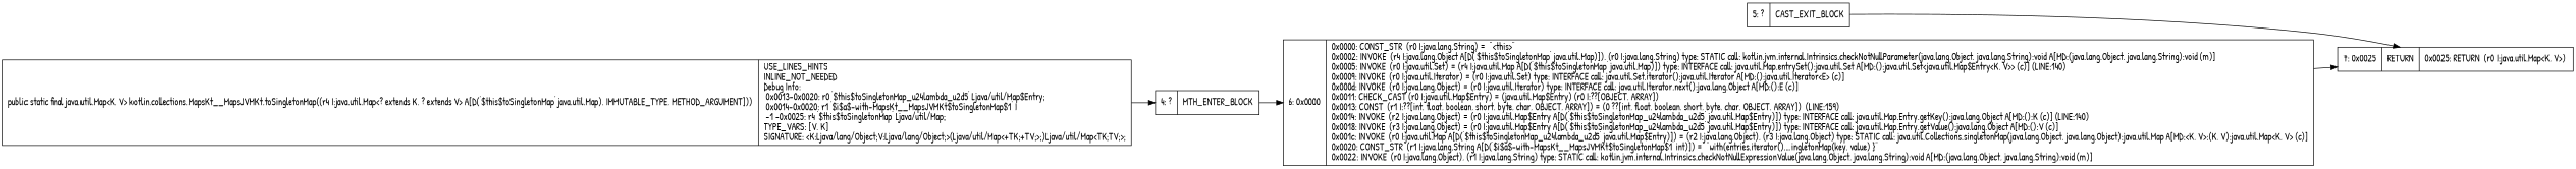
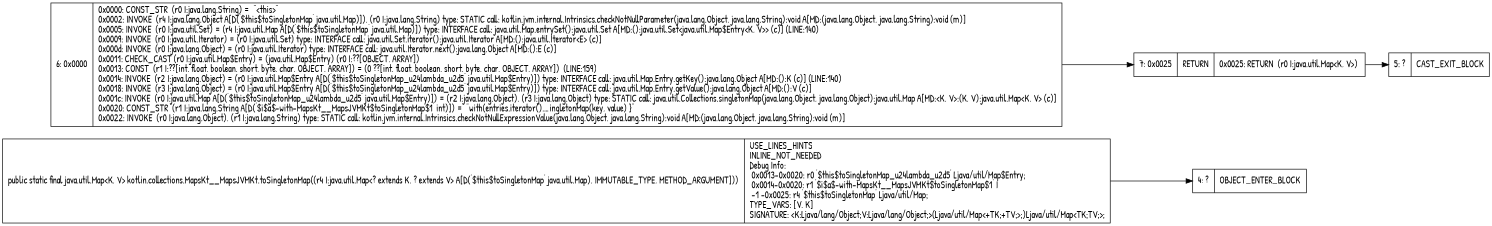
  digraph {
    fontname="Patrick Hand"
    rankdir=LR
    node [fontname="Patrick Hand" shape=record]
    edge [fontname="Patrick Hand"]
-   n1 [label="{4\:\ ?|MTH_ENTER_BLOCK\l}"]
+   n1 [label="{4\:\ ?|OBJECT_ENTER_BLOCK\l}"]
    n2 [label="{6\:\ 0x0000|0x0000: CONST_STR  (r0 I:java.lang.String) =  \"\<this\>\" \l0x0002: INVOKE  (r4 I:java.lang.Object A[D('$this$toSingletonMap' java.util.Map)]), (r0 I:java.lang.String) type: STATIC call: kotlin.jvm.internal.Intrinsics.checkNotNullParameter(java.lang.Object, java.lang.String):void A[MD:(java.lang.Object, java.lang.String):void (m)]\l0x0005: INVOKE  (r0 I:java.util.Set) = (r4 I:java.util.Map A[D('$this$toSingletonMap' java.util.Map)]) type: INTERFACE call: java.util.Map.entrySet():java.util.Set A[MD:():java.util.Set\<java.util.Map$Entry\<K, V\>\> (c)] (LINE:140)\l0x0009: INVOKE  (r0 I:java.util.Iterator) = (r0 I:java.util.Set) type: INTERFACE call: java.util.Set.iterator():java.util.Iterator A[MD:():java.util.Iterator\<E\> (c)]\l0x000d: INVOKE  (r0 I:java.lang.Object) = (r0 I:java.util.Iterator) type: INTERFACE call: java.util.Iterator.next():java.lang.Object A[MD:():E (c)]\l0x0011: CHECK_CAST (r0 I:java.util.Map$Entry) = (java.util.Map$Entry) (r0 I:??[OBJECT, ARRAY]) \l0x0013: CONST  (r1 I:??[int, float, boolean, short, byte, char, OBJECT, ARRAY]) = (0 ??[int, float, boolean, short, byte, char, OBJECT, ARRAY])  (LINE:159)\l0x0014: INVOKE  (r2 I:java.lang.Object) = (r0 I:java.util.Map$Entry A[D('$this$toSingletonMap_u24lambda_u2d5' java.util.Map$Entry)]) type: INTERFACE call: java.util.Map.Entry.getKey():java.lang.Object A[MD:():K (c)] (LINE:140)\l0x0018: INVOKE  (r3 I:java.lang.Object) = (r0 I:java.util.Map$Entry A[D('$this$toSingletonMap_u24lambda_u2d5' java.util.Map$Entry)]) type: INTERFACE call: java.util.Map.Entry.getValue():java.lang.Object A[MD:():V (c)]\l0x001c: INVOKE  (r0 I:java.util.Map A[D('$this$toSingletonMap_u24lambda_u2d5' java.util.Map$Entry)]) = (r2 I:java.lang.Object), (r3 I:java.lang.Object) type: STATIC call: java.util.Collections.singletonMap(java.lang.Object, java.lang.Object):java.util.Map A[MD:\<K, V\>:(K, V):java.util.Map\<K, V\> (c)]\l0x0020: CONST_STR  (r1 I:java.lang.String A[D('$i$a$\-with\-MapsKt__MapsJVMKt$toSingletonMap$1' int)]) =  \"with(entries.iterator().…ingletonMap(key, value) \}\" \l0x0022: INVOKE  (r0 I:java.lang.Object), (r1 I:java.lang.String) type: STATIC call: kotlin.jvm.internal.Intrinsics.checkNotNullExpressionValue(java.lang.Object, java.lang.String):void A[MD:(java.lang.Object, java.lang.String):void (m)]\l}"]
    n3 [label="{7\:\ 0x0025|RETURN\l|0x0025: RETURN  (r0 I:java.util.Map\<K, V\>) \l}"]
    n4 [label="{5\:\ ?|CAST_EXIT_BLOCK\l}"]
    n5 [label="{public static final java.util.Map\<K, V\> kotlin.collections.MapsKt__MapsJVMKt.toSingletonMap((r4 I:java.util.Map\<? extends K, ? extends V\> A[D('$this$toSingletonMap' java.util.Map), IMMUTABLE_TYPE, METHOD_ARGUMENT]))  | USE_LINES_HINTS\lINLINE_NOT_NEEDED\lDebug Info:\l  0x0013\-0x0020: r0 '$this$toSingletonMap_u24lambda_u2d5' Ljava\/util\/Map$Entry;\l  0x0014\-0x0020: r1 '$i$a$\-with\-MapsKt__MapsJVMKt$toSingletonMap$1' I\l  \-1 \-0x0025: r4 '$this$toSingletonMap' Ljava\/util\/Map;\lTYPE_VARS: [V, K]\lSIGNATURE: \<K:Ljava\/lang\/Object;V:Ljava\/lang\/Object;\>(Ljava\/util\/Map\<+TK;+TV;\>;)Ljava\/util\/Map\<TK;TV;\>;\l}"]
-   n1 -> n2
    n2 -> n3
-   n4 -> n3
+   n3 -> n4
    n5 -> n1
  }
